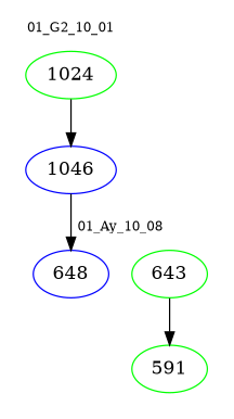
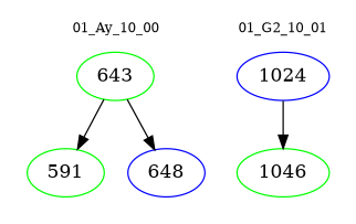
  digraph {
    node [color=green]
    edge [color=black]
    n1 [label=643]
    n2 [label=591]
    n3 [color=blue label=648]
-   n4 [label=1024]
-   n5 [color=blue label=1046]
+   n4 [color=blue label=1024]
+   n5 [label=1046]
    subgraph cluster_1 {
      color=white
      fontsize=10
-     label="01_Ay_10_08"
+     label="01_Ay_10_00"
      n1
      n2
      n3
    }
    subgraph cluster_2 {
      color=white
      fontsize=10
      label="01_G2_10_01"
      n4
      n5
    }
    n1 -> n2
-   n5 -> n3
+   n1 -> n3
    n4 -> n5
  }
